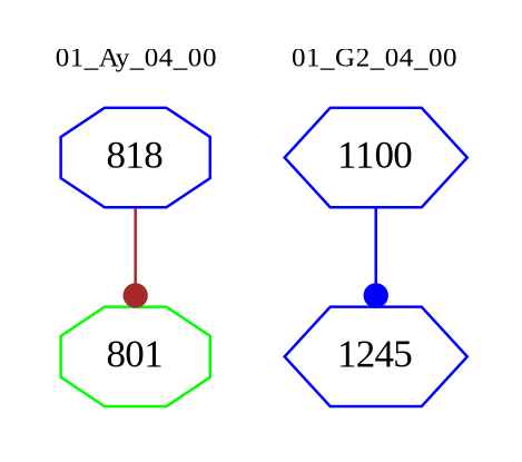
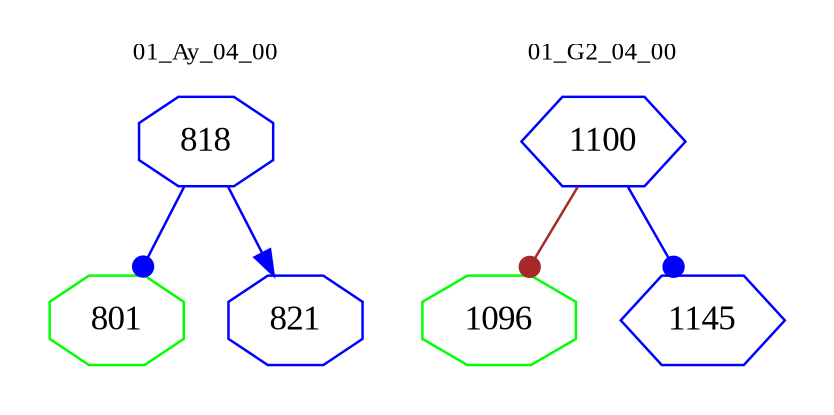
  digraph {
    fontname="Liberation Serif"
    node [color=blue fontname="Liberation Serif" shape=octagon]
    edge [arrowhead=dot color=brown fontname="Liberation Serif"]
    n1 [label=818]
    n2 [color=green label=801]
+   n3 [label=821]
    n4 [label=1100 shape=hexagon]
-   n6 [label=1245 shape=hexagon]
+   n5 [color=green label=1096]
+   n6 [label=1145 shape=hexagon]
    subgraph cluster_1 {
      color=white
      fontsize=10
      label="01_Ay_04_00"
      n1
      n2
+     n3
    }
    subgraph cluster_2 {
      color=white
      fontsize=10
      label="01_G2_04_00"
      n4
+     n5
      n6
    }
-   n1 -> n2
+   n1 -> n2 [color=blue]
+   n1 -> n3 [arrowhead=normal color=blue]
+   n4 -> n5
    n4 -> n6 [color=blue]
  }
